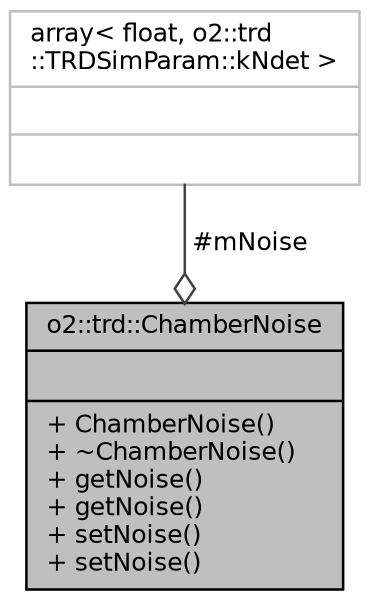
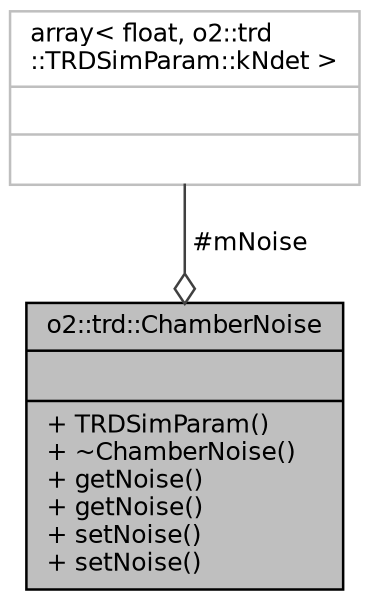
  digraph {
    node [fontname=Helvetica fontsize=10 shape=record]
-   n1 [color=black fillcolor=grey75 fontcolor=black height=0.2 label="{o2::trd::ChamberNoise\n||+ ChamberNoise()\l+ ~ChamberNoise()\l+ getNoise()\l+ getNoise()\l+ setNoise()\l+ setNoise()\l}" style=filled width=0.4]
+   n1 [color=black fillcolor=grey75 fontcolor=black height=0.2 label="{o2::trd::ChamberNoise\n||+ TRDSimParam()\l+ ~ChamberNoise()\l+ getNoise()\l+ getNoise()\l+ setNoise()\l+ setNoise()\l}" style=filled width=0.4]
    n2 [color=grey75 height=0.2 label="{array\< float, o2::trd\l::TRDSimParam::kNdet \>\n||}" width=0.4]
    n2 -> n1 [arrowhead=odiamond color=grey25 fontname=Helvetica fontsize=10 label=" #mNoise" labelfontname=Helvetica labelfontsize=10 style=solid]
  }
